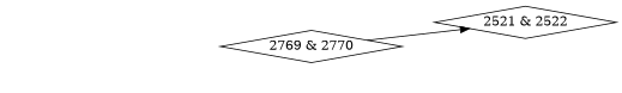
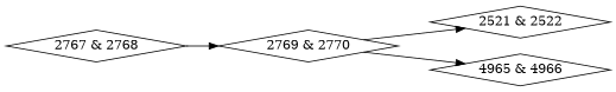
  digraph {
    rankdir=LR
    node [shape=diamond]
    n1 [label="2521 & 2522"]
+   n2 [label="2767 & 2768"]
    n3 [label="2769 & 2770"]
+   n4 [label="4965 & 4966"]
+   n2 -> n3
    n3 -> n1
+   n3 -> n4
  }
